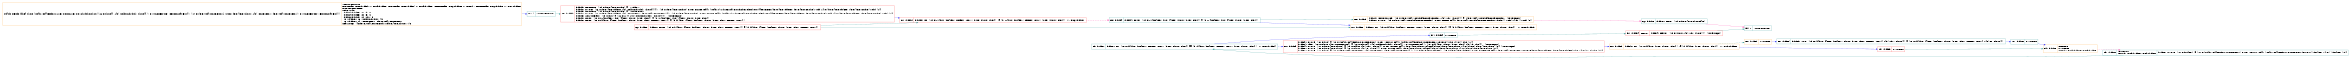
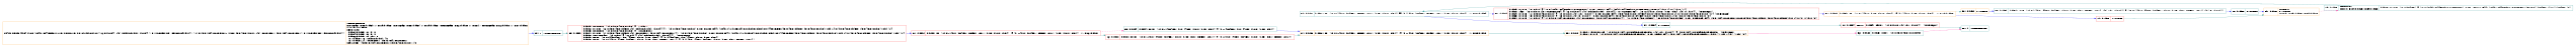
  digraph {
    fontname="DejaVu Sans Mono"
    rankdir=LR
    node [color=teal fontname="DejaVu Sans Mono" shape=record]
    edge [color=blue fontname="DejaVu Sans Mono"]
    n1 [label="{21\:\ ?|MTH_ENTER_BLOCK\l}"]
    n2 [color=red label="{23\:\ 0x0000|0x0000: CONST_STR  (r0 I:java.lang.String) =  \"\<this\>\" \l0x0002: INVOKE  (r6 I:java.lang.Object A[D('$this$minWith' short[])]), (r0 I:java.lang.String) type: STATIC call: kotlin.jvm.internal.Intrinsics.checkNotNullParameter(java.lang.Object, java.lang.String):void A[MD:(java.lang.Object, java.lang.String):void (m)]\l0x0005: CONST_STR  (r0 I:java.lang.String) =  \"comparator\" \l0x0007: INVOKE  (r7 I:java.lang.Object A[D('comparator' java.util.Comparator)]), (r0 I:java.lang.String) type: STATIC call: kotlin.jvm.internal.Intrinsics.checkNotNullParameter(java.lang.Object, java.lang.String):void A[MD:(java.lang.Object, java.lang.String):void (m)]\l0x000a: ARRAY_LENGTH  (r0 I:int) = (r6 I:??[] A[D('$this$minWith' short[])])  (LINE:18621)\l0x000b: CONST  (r1 I:??[boolean, int, float, short, byte, char]) = (1 ??[boolean, int, float, short, byte, char]) \l0x000c: CONST  (r2 I:??[int, float, boolean, short, byte, char, OBJECT, ARRAY]) = (0 ??[int, float, boolean, short, byte, char, OBJECT, ARRAY]) \l}"]
    n3 [color=red label="{24\:\ 0x000d|0x000d: IF  (r0 I:??[int, boolean, OBJECT, ARRAY, byte, short, char]) != (0 ??[int, boolean, OBJECT, ARRAY, byte, short, char])  \-\> B:26:0x0011 \l}"]
    n4 [label="{25\:\ 0x000f|0x000f: CONST  (r0 I:??[boolean, int, float, short, byte, char]) = (1 ??[boolean, int, float, short, byte, char]) \l}"]
    n5 [color=red label="{26\:\ 0x0011|0x0011: CONST  (r0 I:??[int, float, boolean, short, byte, char, OBJECT, ARRAY]) = (0 ??[int, float, boolean, short, byte, char, OBJECT, ARRAY]) \l}"]
    n6 [color=darkorange label="{27\:\ 0x0012|0x0012: IF  (r0 I:??[int, boolean, OBJECT, ARRAY, byte, short, char]) != (0 ??[int, boolean, OBJECT, ARRAY, byte, short, char])  \-\> B:35:0x0040 \l}"]
    n7 [color=darkorange label="{35\:\ 0x0040|0x0040: NEW_INSTANCE  (r0 I:java.util.NoSuchElementException A[D('min' short)]) =  java.util.NoSuchElementException  (LINE:18621)\l0x0042: INVOKE  (r0 I:java.util.NoSuchElementException) type: DIRECT call: java.util.NoSuchElementException.\<init\>():void A[MD:():void (c)]\l}"]
    n8 [label="{36\:\ 0x0045|0x0045: THROW  (r0 I:java.lang.Throwable) \l}"]
-   n9 [label="{29\:\ 0x0023|NEW_START\lLOOP:0: B:29:0x0023\-\>B:39:0x0023\l|0x0023: INVOKE  (r2 I:boolean) = (r1 I:kotlin.collections.IntIterator) type: VIRTUAL call: kotlin.collections.IntIterator.hasNext():boolean A[MD:():boolean (c)]\l}"]
+   n9 [label="{29\:\ 0x0023|LOOP_START\lLOOP:0: B:29:0x0023\-\>B:39:0x0023\l|0x0023: INVOKE  (r2 I:boolean) = (r1 I:kotlin.collections.IntIterator) type: VIRTUAL call: kotlin.collections.IntIterator.hasNext():boolean A[MD:():boolean (c)]\l}"]
    n10 [label="{30\:\ 0x0027|0x0027: IF  (r2 I:??[int, boolean, OBJECT, ARRAY, byte, short, char]) == (0 ??[int, boolean, OBJECT, ARRAY, byte, short, char])  \-\> B:37:0x003f \l}"]
    n11 [color=red label="{31\:\ 0x0029|0x0029: INVOKE  (r2 I:int) = (r1 I:kotlin.collections.IntIterator) type: VIRTUAL call: kotlin.collections.IntIterator.nextInt():int A[MD:():int (m)]\l0x002d: AGET  (r3 I:short A[IMMUTABLE_TYPE]) = (r6 I:short[] A[D('$this$minWith' short[]), IMMUTABLE_TYPE]), (r2 I:??[int, short, byte, char] A[D('i' int)])  (LINE:18624)\l0x002f: INVOKE  (r4 I:java.lang.Short) = (r0 I:short A[D('min' short)]) type: STATIC call: java.lang.Short.valueOf(short):java.lang.Short A[MD:(short):java.lang.Short (c)] (LINE:18625)\l0x0033: INVOKE  (r5 I:java.lang.Short) = (r3 I:short A[D('e' short)]) type: STATIC call: java.lang.Short.valueOf(short):java.lang.Short A[MD:(short):java.lang.Short (c)]\l0x0037: INVOKE  (r4 I:int) = (r7 I:java.util.Comparator A[D('comparator' java.util.Comparator)]), (r4 I:java.lang.Object), (r5 I:java.lang.Object) type: INTERFACE call: java.util.Comparator.compare(java.lang.Object, java.lang.Object):int A[MD:(T, T):int (c)]\l}"]
    n12 [label="{37\:\ 0x003f|SYNTHETIC\l}"]
    n13 [color=darkorange label="{32\:\ 0x003b|0x003b: IF  (r4 I:??[int, byte, short, char]) \<= (0 ??[int, byte, short, char])  \-\> B:40:0x0023 \l}"]
    n14 [color=red label="{34\:\ 0x003f|RETURN\l|0x003f: RETURN  (r0 I:short A[D('min' short)])  (LINE:18627)\l}"]
    n15 [color=darkorange label="{38\:\ 0x003d|SYNTHETIC\l}"]
    n16 [color=red label="{40\:\ 0x0023|SYNTHETIC\l}"]
    n17 [label="{33\:\ 0x003d|0x003d: MOVE  (r0 I:??[int, float, boolean, short, byte, char, OBJECT, ARRAY] A[D('min' short)]) = (r3 I:??[int, float, boolean, short, byte, char, OBJECT, ARRAY] A[D('e' short)]) \l}"]
    n18 [color=darkorange label="{39\:\ 0x0023|LOOP_END\lSYNTHETIC\lLOOP:0: B:29:0x0023\-\>B:39:0x0023\l}"]
    n19 [label="{41\:\ 0x0023|SYNTHETIC\l}"]
    n20 [label="{22\:\ ?|MTH_EXIT_BLOCK\l}"]
    n21 [color=darkorange label="{public static final short kotlin.collections.ArraysKt___ArraysKt.minWithOrThrow((r6 I:short[] A[D('$this$minWith' short[]), IMMUTABLE_TYPE, METHOD_ARGUMENT]), (r7 I:java.util.Comparator\<? super java.lang.Short\> A[D('comparator' java.util.Comparator), IMMUTABLE_TYPE, METHOD_ARGUMENT]))  | USE_LINES_HINTS\lBACK_EDGE: B:32:0x003b \-\> B:29:0x0023, BACK_EDGE: B:33:0x003d \-\> B:29:0x0023, CROSS_EDGE: B:36:0x0045 \-\> B:22:?, CROSS_EDGE: B:26:0x0011 \-\> B:27:0x0012\lINLINE_NOT_NEEDED\lDebug Info:\l  0x002d\-0x003e: r2 'i' I\l  0x002f\-0x003e: r3 'e' S\l  0x0016\-0x0040: r0 'min' S\l  \-1 \-0x0045: r6 '$this$minWith' [S\l  \-1 \-0x0045: r7 'comparator' Ljava\/util\/Comparator;\lSIGNATURE: ([SLjava\/util\/Comparator\<\-Ljava\/lang\/Short;\>;)S\l}"]
    n1 -> n2 [color=teal]
    n2 -> n3
    n3 -> n4 [color=deeppink style=dashed]
-   n5 -> n3 [color=teal]
+   n3 -> n5 [color=teal]
    n4 -> n6
    n5 -> n6 [color=teal]
-   n4 -> n7 [color=teal]
+   n6 -> n7 [color=teal]
    n7 -> n8 [color=deeppink]
    n8 -> n20 [color=deeppink]
    n9 -> n10 [color=teal]
    n10 -> n11 [style=dashed]
    n10 -> n12
    n11 -> n13
    n12 -> n14 [color=teal]
    n13 -> n15 [color=teal style=dashed]
    n13 -> n16
    n14 -> n20 [color=teal]
    n15 -> n17
    n16 -> n18 [color=teal]
    n17 -> n19
    n18 -> n9 [color=deeppink style=dashed]
    n19 -> n18
    n21 -> n1
  }
